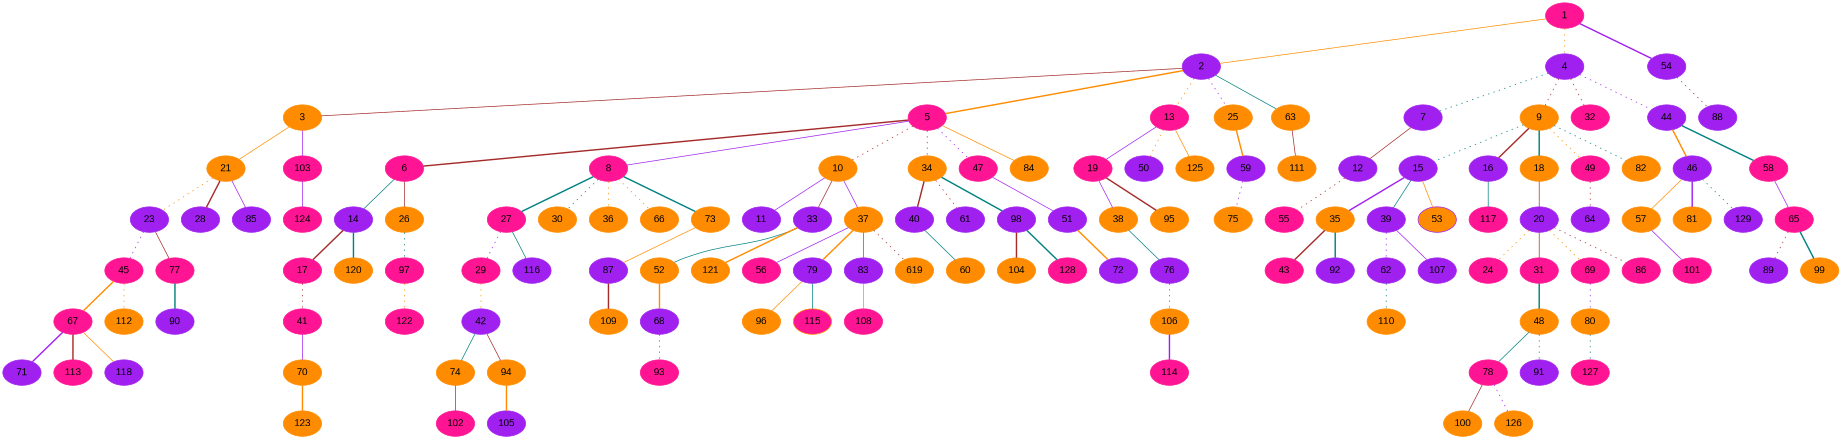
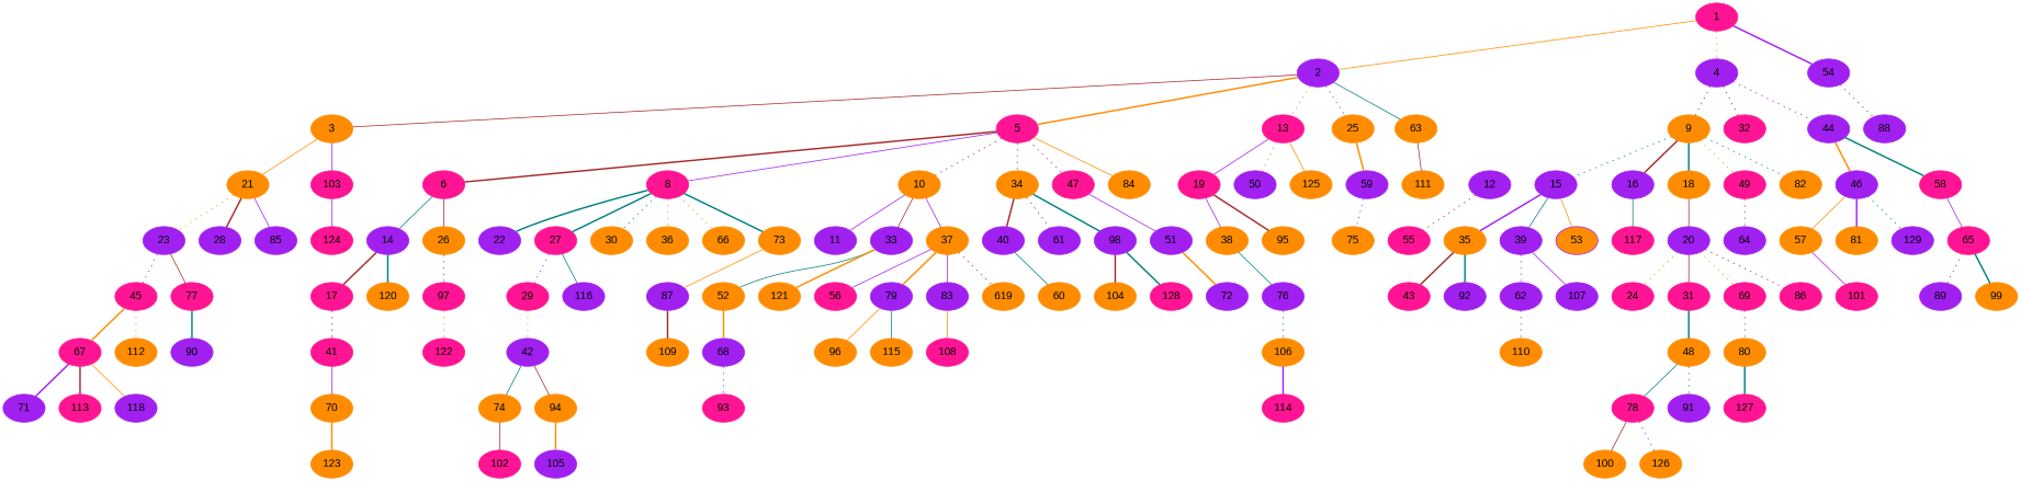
  graph {
    fontname="Liberation Sans"
    node [color=purple fontname="Liberation Sans" style=filled]
    edge [color=brown fontname="Liberation Sans" style=solid]
    1 [color=deeppink]
    2
    4
    54
    3 [color=darkorange]
    5 [color=deeppink]
    13 [color=deeppink]
    25 [color=darkorange]
    63 [color=darkorange]
-   7
    9 [color=darkorange]
    32 [color=deeppink]
    44
    88
    21 [color=darkorange]
    103 [color=deeppink]
    6 [color=deeppink]
    8 [color=deeppink]
    10 [color=darkorange]
    34 [color=darkorange]
    47 [color=deeppink]
    84 [color=darkorange]
    19 [color=deeppink]
    50
    125 [color=darkorange]
    59
    111 [color=darkorange]
    23
    28
    85
    124 [color=deeppink]
    12
    15
    16
    18 [color=darkorange]
    49 [color=deeppink]
    82 [color=darkorange]
    46
    58 [color=deeppink]
    14
    26 [color=darkorange]
+   22
    27 [color=deeppink]
    30 [color=darkorange]
    36 [color=darkorange]
    66 [color=darkorange]
    73 [color=darkorange]
    11
    33
    37 [color=darkorange]
    40
    61
    98
    51
    17 [color=deeppink]
    120 [color=darkorange]
    97 [color=deeppink]
    55 [color=deeppink]
    29 [color=deeppink]
    116
    87
    35 [color=darkorange]
    39
    53 [fillcolor=darkorange]
    117 [color=deeppink]
    20
    64
    52 [color=darkorange]
    121 [color=darkorange]
    56 [color=deeppink]
    79
    83
    n73 [color=darkorange label=619]
    38 [color=darkorange]
    95 [color=darkorange]
    41 [color=deeppink]
    43 [color=deeppink]
    92
    62
    107
    70 [color=darkorange]
    24 [color=deeppink]
    31 [color=deeppink]
    69 [color=deeppink]
    86 [color=deeppink]
    76
    48 [color=darkorange]
    80 [color=darkorange]
    45 [color=deeppink]
    77 [color=deeppink]
    67 [color=deeppink]
    112 [color=darkorange]
    90
    75 [color=darkorange]
    122 [color=deeppink]
    42
    74 [color=darkorange]
    94 [color=darkorange]
    78 [color=deeppink]
    91
    68
    60 [color=darkorange]
    104 [color=darkorange]
    128 [color=deeppink]
    96 [color=darkorange]
-   115 [color=darkorange fillcolor=deeppink]
+   115 [color=darkorange]
    108 [color=deeppink]
    106 [color=darkorange]
    110 [color=darkorange]
    123 [color=darkorange]
    102 [color=deeppink]
    105
    57 [color=darkorange]
    81 [color=darkorange]
    129
    65 [color=deeppink]
    71
    113 [color=deeppink]
    118
    101 [color=deeppink]
    72
    100 [color=darkorange]
    126 [color=darkorange]
    93 [color=deeppink]
    89
    99 [color=darkorange]
    127 [color=deeppink]
    109 [color=darkorange]
    114 [color=deeppink]
    1 -- 2 [color=darkorange]
    1 -- 4 [color=darkorange style=dotted]
    1 -- 54 [color=purple style=bold]
    2 -- 3
    2 -- 5 [color=darkorange style=bold]
    2 -- 13 [color=darkorange style=dotted]
    2 -- 25 [color=purple style=dotted]
    2 -- 63 [color=teal]
-   4 -- 7 [color=teal style=dotted]
    4 -- 9 [style=dotted]
    4 -- 32 [style=dotted]
    4 -- 44 [color=purple style=dotted]
    54 -- 88 [style=dotted]
    3 -- 21 [color=darkorange]
    3 -- 103 [color=purple]
    5 -- 6 [style=bold]
    5 -- 8 [color=purple]
    5 -- 10 [style=dotted]
    5 -- 34 [style=dotted]
    5 -- 47 [color=purple style=dotted]
    5 -- 84 [color=darkorange]
    13 -- 19 [color=purple]
    13 -- 50 [color=darkorange style=dotted]
    13 -- 125 [color=darkorange]
    25 -- 59 [color=darkorange style=bold]
    63 -- 111
-   7 -- 12
    9 -- 15 [color=teal style=dotted]
    9 -- 16 [style=bold]
    9 -- 18 [color=teal style=bold]
    9 -- 49 [color=darkorange style=dotted]
    9 -- 82 [color=teal style=dotted]
    44 -- 46 [color=darkorange style=bold]
    44 -- 58 [color=teal style=bold]
    21 -- 23 [color=darkorange style=dotted]
    21 -- 28 [style=bold]
    21 -- 85 [color=purple]
    103 -- 124 [color=purple]
    6 -- 14 [color=teal]
    6 -- 26
+   8 -- 22 [color=teal style=bold]
    8 -- 27 [color=teal style=bold]
    8 -- 30 [color=teal style=dotted]
    8 -- 36 [color=darkorange style=dotted]
    8 -- 66 [color=darkorange style=dotted]
    8 -- 73 [color=teal style=bold]
    10 -- 11 [color=purple]
    10 -- 33
    10 -- 37 [color=purple]
    34 -- 40 [style=bold]
    34 -- 61 [style=dotted]
    34 -- 98 [color=teal style=bold]
    47 -- 51 [color=purple]
    19 -- 38 [color=purple]
    19 -- 95 [style=bold]
    59 -- 75 [color=purple style=dotted]
    23 -- 45 [color=purple style=dotted]
    23 -- 77
    12 -- 55 [style=dotted]
    15 -- 35 [color=purple style=bold]
    15 -- 39 [color=teal]
    15 -- 53 [color=darkorange]
    16 -- 117 [color=teal]
    18 -- 20
    49 -- 64 [style=dotted]
    46 -- 57 [color=darkorange]
    46 -- 81 [color=purple style=bold]
    46 -- 129 [color=teal style=dotted]
    58 -- 65 [color=purple]
    14 -- 17 [style=bold]
    14 -- 120 [color=teal style=bold]
    26 -- 97 [color=teal style=dotted]
    27 -- 29 [color=purple style=dotted]
    27 -- 116 [color=teal]
    73 -- 87 [color=darkorange]
    33 -- 52 [color=teal]
    33 -- 121 [color=darkorange style=bold]
    37 -- 56 [color=purple]
    37 -- 79 [color=darkorange style=bold]
    37 -- 83 [color=purple]
    37 -- n73 [style=dotted]
    40 -- 60 [color=teal]
    98 -- 104 [style=bold]
    98 -- 128 [color=teal style=bold]
    51 -- 72 [color=darkorange style=bold]
    17 -- 41 [style=dotted]
    97 -- 122 [color=darkorange style=dotted]
    29 -- 42 [color=darkorange style=dotted]
    87 -- 109 [style=bold]
    35 -- 43 [style=bold]
    35 -- 92 [color=teal style=bold]
    39 -- 62 [color=purple style=dotted]
    39 -- 107 [color=purple]
    20 -- 24 [color=darkorange style=dotted]
    20 -- 31
    20 -- 69 [color=darkorange style=dotted]
    20 -- 86 [style=dotted]
    52 -- 68 [color=darkorange style=bold]
    79 -- 96 [color=darkorange]
    79 -- 115 [color=teal]
    83 -- 108 [color=darkorange]
    38 -- 76 [color=teal]
    41 -- 70 [color=purple]
    62 -- 110 [color=teal style=dotted]
    70 -- 123 [color=darkorange style=bold]
    31 -- 48 [color=teal style=bold]
    69 -- 80 [color=purple style=dotted]
    76 -- 106 [color=teal style=dotted]
    48 -- 78 [color=teal]
    48 -- 91 [color=teal style=dotted]
-   80 -- 127 [color=teal style=dotted]
+   80 -- 127 [color=teal style=bold]
    45 -- 67 [color=darkorange style=bold]
    45 -- 112 [color=darkorange style=dotted]
    77 -- 90 [color=teal style=bold]
    67 -- 71 [color=purple style=bold]
    67 -- 113 [style=bold]
    67 -- 118 [color=darkorange]
    42 -- 74 [color=teal]
    42 -- 94
    74 -- 102
    94 -- 105 [color=darkorange style=bold]
    78 -- 100
    78 -- 126 [color=purple style=dotted]
    68 -- 93 [color=purple style=dotted]
    106 -- 114 [color=purple style=bold]
    57 -- 101 [color=purple]
    65 -- 89 [style=dotted]
    65 -- 99 [color=teal style=bold]
  }
